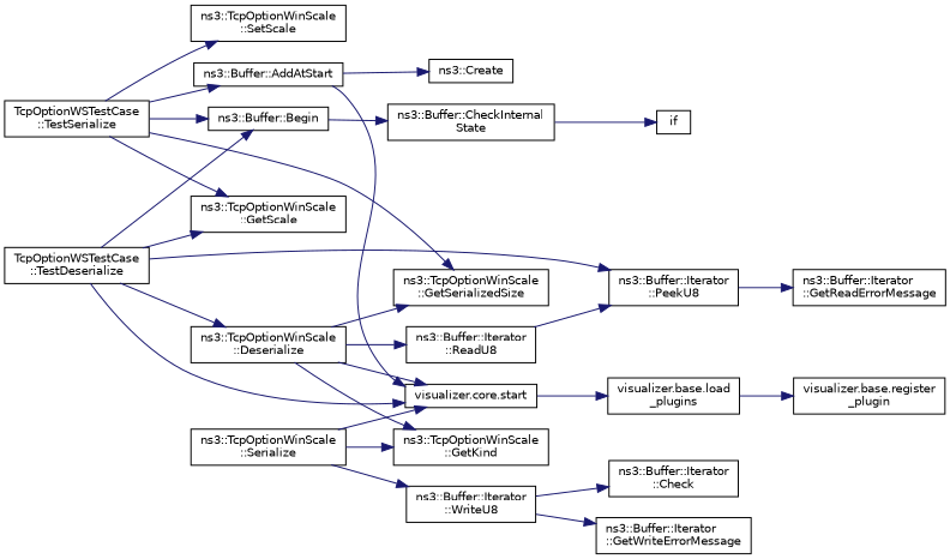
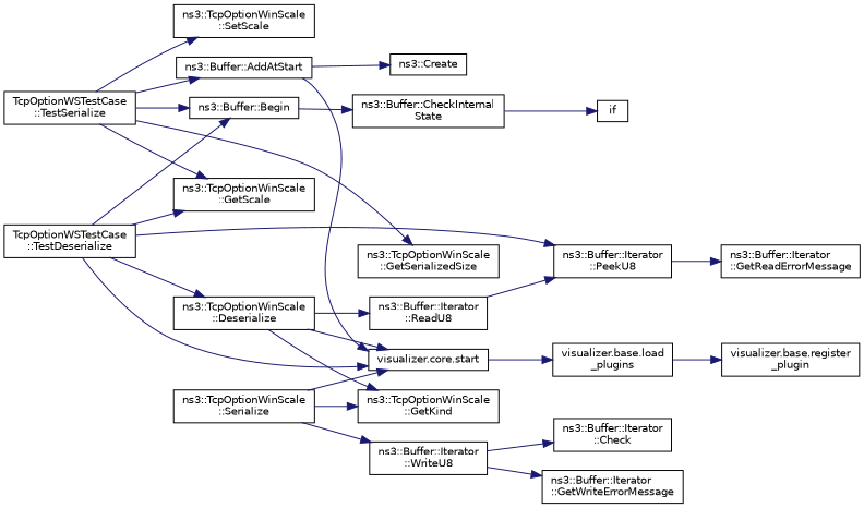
  digraph {
    rankdir=LR
    node [color=black fillcolor=white fontname=Helvetica fontsize=10 shape=record style=filled]
    edge [color=midnightblue fontname=Helvetica fontsize=10 labelfontname=Helvetica labelfontsize=10 style=solid]
    n1 [height=0.2 label="TcpOptionWSTestCase\l::TestSerialize" width=0.4]
    n2 [height=0.2 label="ns3::TcpOptionWinScale\l::SetScale" width=0.4]
    n3 [height=0.2 label="ns3::TcpOptionWinScale\l::GetScale" width=0.4]
    n4 [height=0.2 label="ns3::Buffer::AddAtStart" width=0.4]
    n5 [height=0.2 label="ns3::TcpOptionWinScale\l::GetSerializedSize" width=0.4]
    n6 [height=0.2 label="ns3::Buffer::Begin" width=0.4]
    n7 [height=0.2 label="TcpOptionWSTestCase\l::TestDeserialize" width=0.4]
    n8 [height=0.2 label="visualizer.core.start" width=0.4]
    n9 [height=0.2 label="ns3::Buffer::Iterator\l::PeekU8" width=0.4]
    n10 [height=0.2 label="ns3::TcpOptionWinScale\l::Deserialize" width=0.4]
    n11 [height=0.2 label="ns3::Create" width=0.4]
    n12 [height=0.2 label="ns3::TcpOptionWinScale\l::Serialize" width=0.4]
    n13 [height=0.2 label="ns3::Buffer::Iterator\l::WriteU8" width=0.4]
    n14 [height=0.2 label="ns3::TcpOptionWinScale\l::GetKind" width=0.4]
    n15 [height=0.2 label="ns3::Buffer::CheckInternal\lState" width=0.4]
    n16 [height=0.2 label="visualizer.base.load\l_plugins" width=0.4]
    n17 [height=0.2 label="visualizer.base.register\l_plugin" width=0.4]
    n18 [height=0.2 label="ns3::Buffer::Iterator\l::Check" width=0.4]
    n19 [height=0.2 label="ns3::Buffer::Iterator\l::GetWriteErrorMessage" width=0.4]
    n20 [height=0.2 label=if width=0.4]
    n21 [height=0.2 label="ns3::Buffer::Iterator\l::GetReadErrorMessage" width=0.4]
    n22 [height=0.2 label="ns3::Buffer::Iterator\l::ReadU8" width=0.4]
    n1 -> n2
    n1 -> n3
    n1 -> n4
    n1 -> n5
    n1 -> n6
    n4 -> n8
    n4 -> n11
    n6 -> n15
    n7 -> n3
    n7 -> n6
    n7 -> n8
    n7 -> n9
    n7 -> n10
    n8 -> n16
    n9 -> n21
-   n10 -> n5
    n10 -> n8
    n10 -> n14
    n10 -> n22
    n12 -> n8
    n12 -> n13
    n12 -> n14
    n13 -> n18
    n13 -> n19
    n15 -> n20
    n16 -> n17
    n22 -> n9
  }
